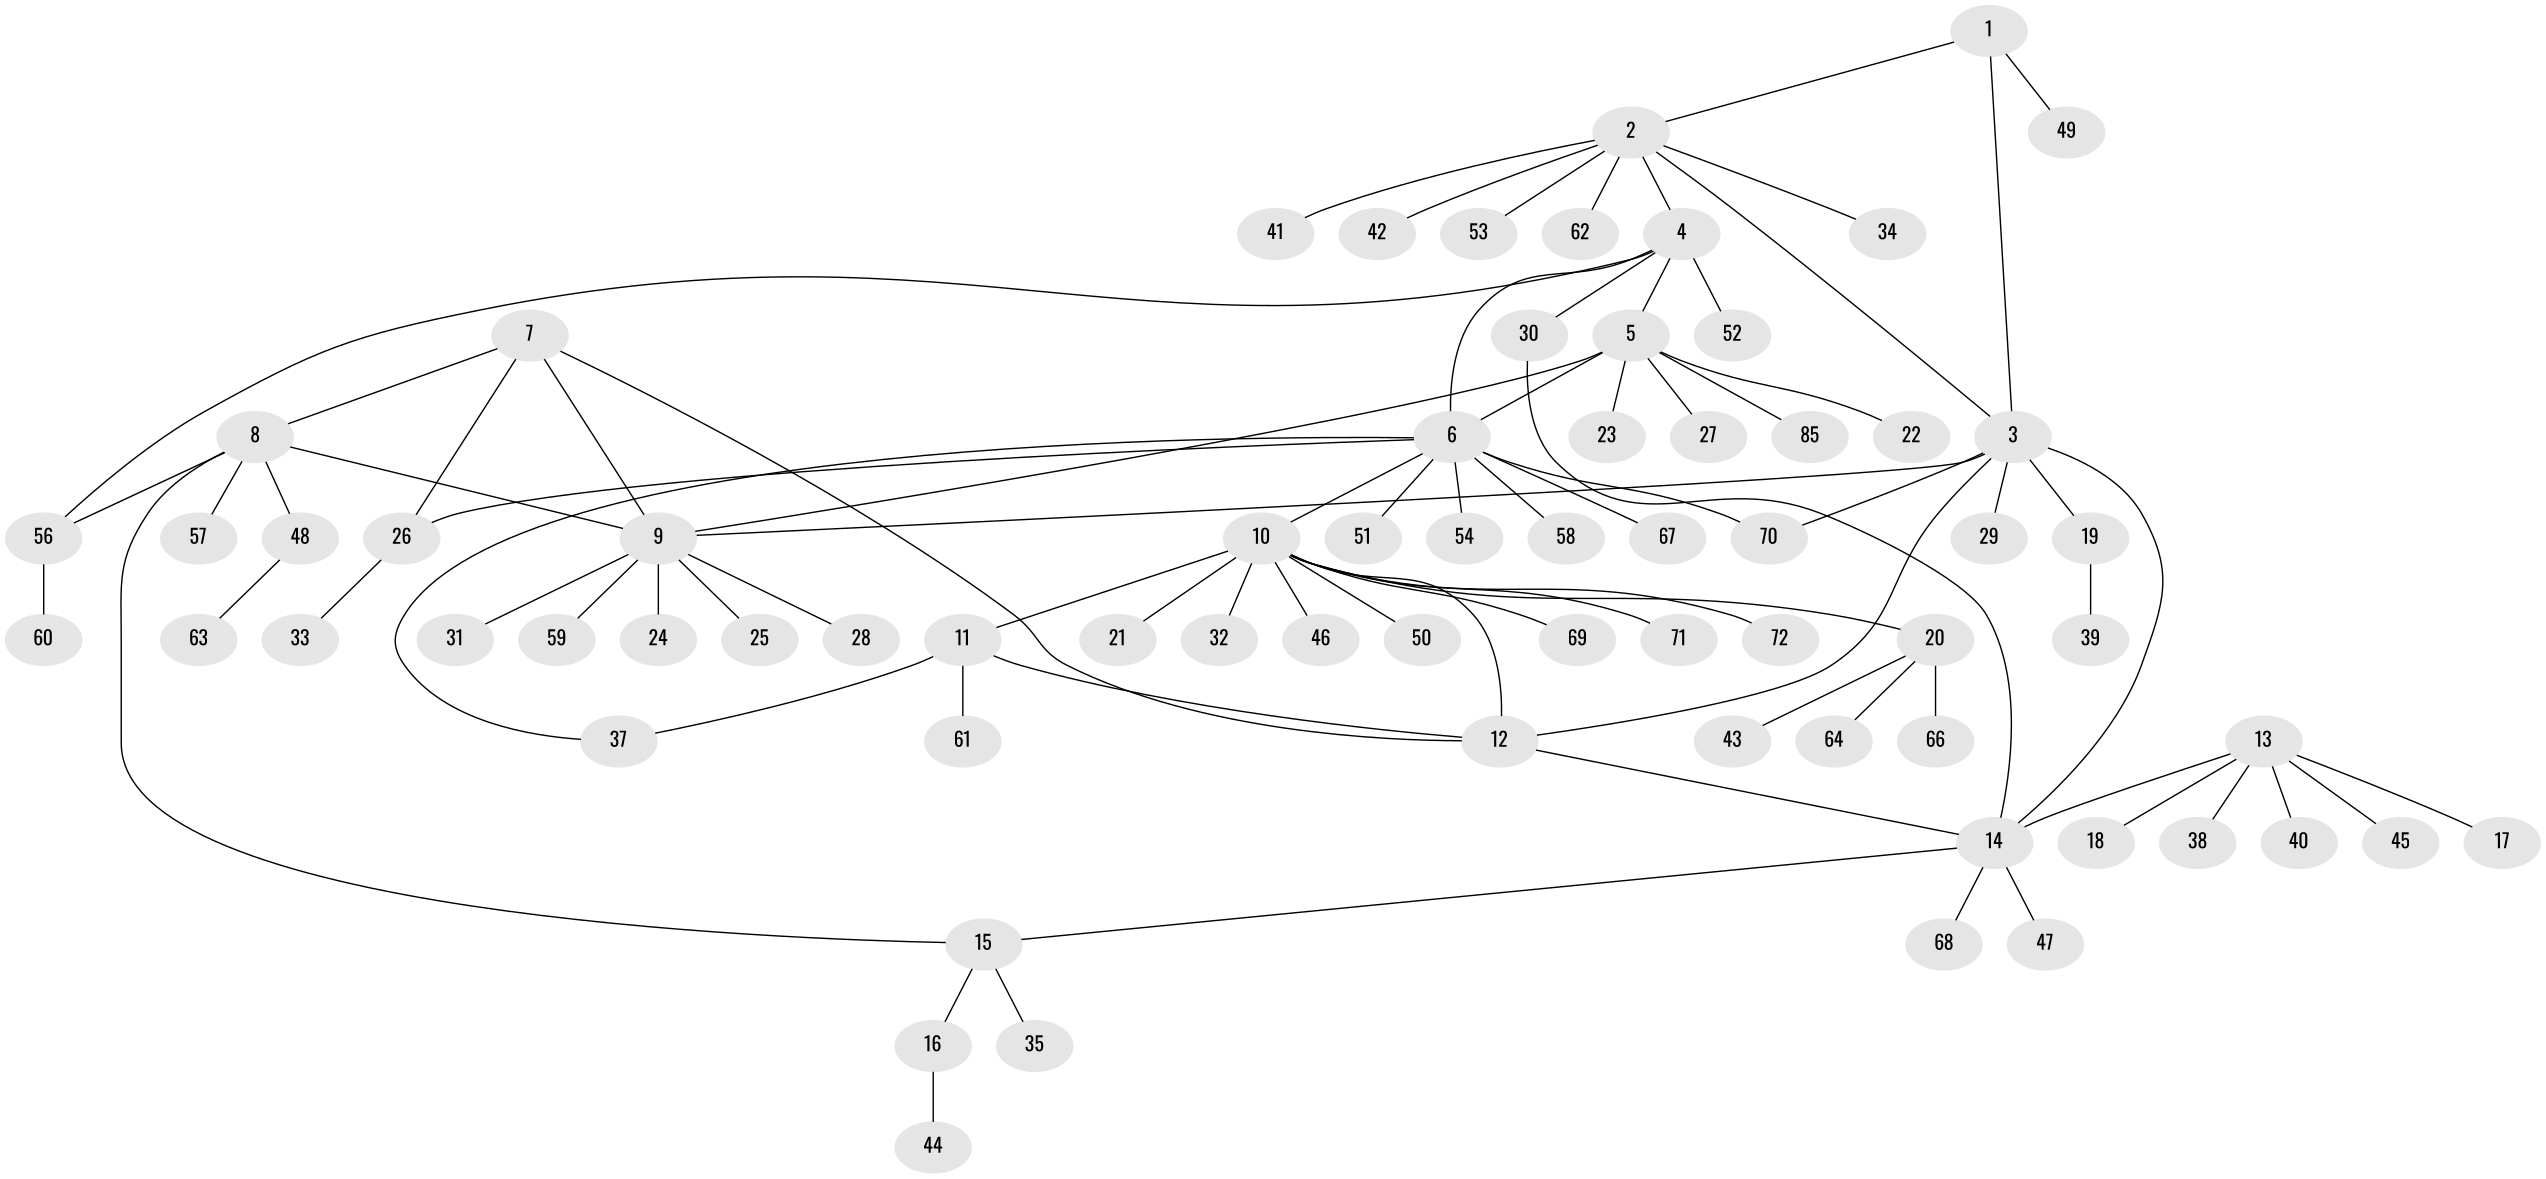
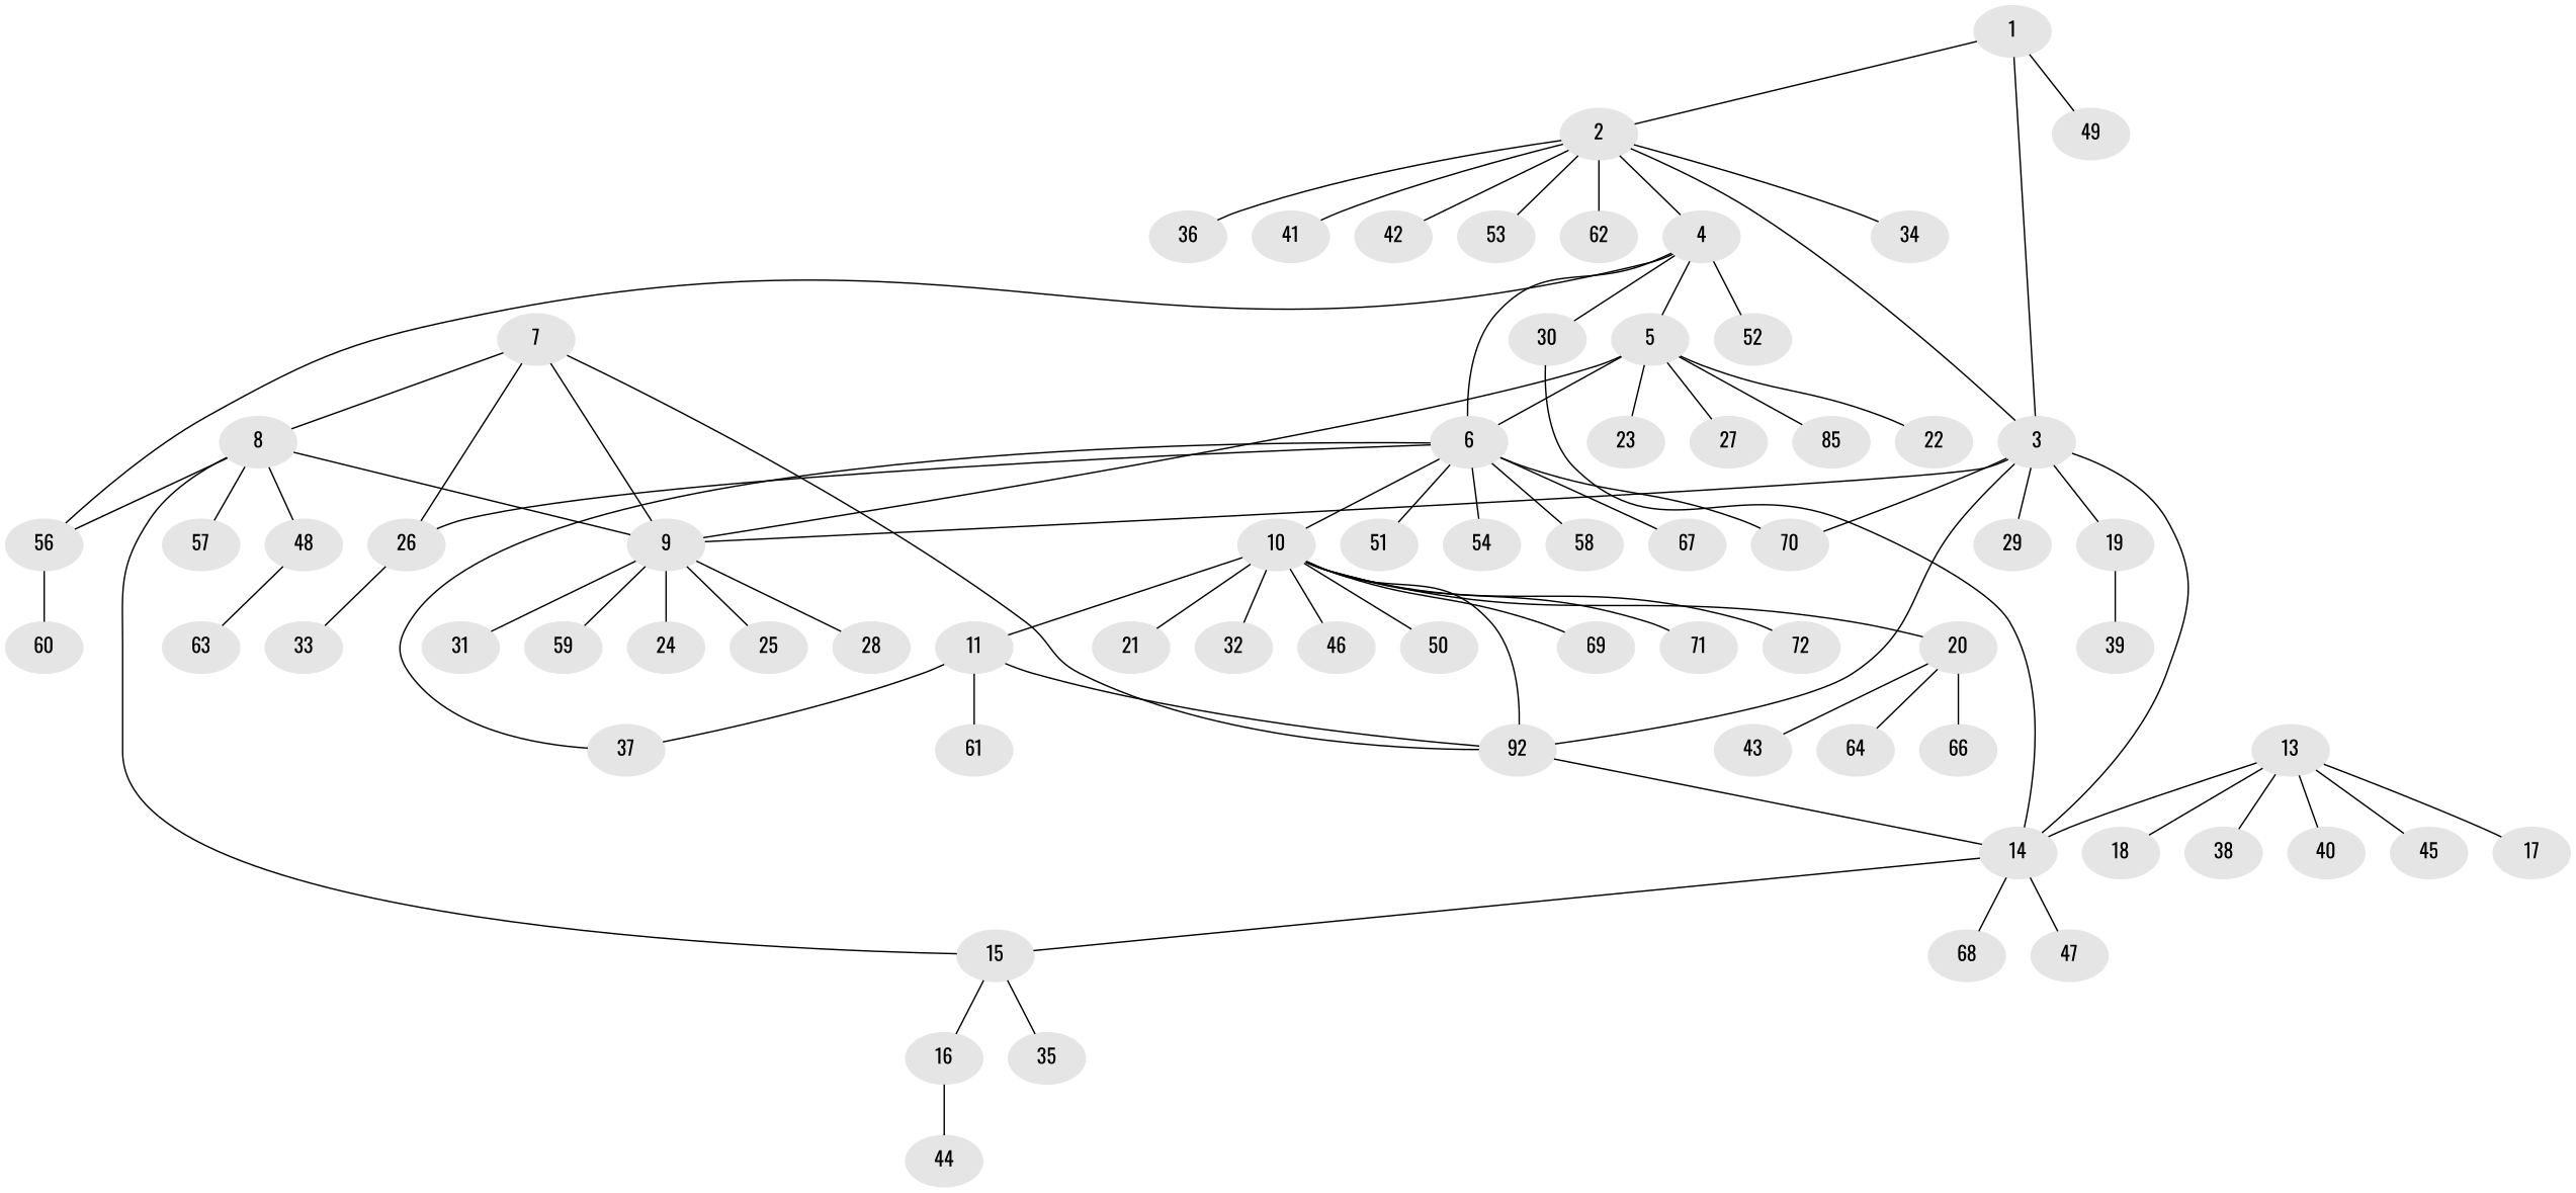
  graph {
    fontname=Oswald
    node [color=gray90 fontname=Oswald style=filled]
    edge [fontname=Oswald]
    1
    2
    3
    49
    4
    34
+   36
    41
    42
    53
    62
    9
-   12
+   12 [label=92]
    14
    19
    29
    70
    5
    6
    30
    52
    56
    24
    25
    28
    31
    59
    15
    47
    68
    39
    22
    23
    27
    n35 [label=85]
    10
    26
    37
    51
    54
    58
    67
    60
    11
    20
    21
    32
    46
    50
    69
    71
    72
    33
    7
    8
    48
    57
    16
    35
    63
    61
    43
    64
    66
    13
    17
    18
    38
    40
    45
    44
    1 -- 2
    1 -- 3
    1 -- 49
    2 -- 3
    2 -- 4
    2 -- 34
+   2 -- 36
    2 -- 41
    2 -- 42
    2 -- 53
    2 -- 62
    3 -- 9
    3 -- 12
    3 -- 14
    3 -- 19
    3 -- 29
    3 -- 70
    4 -- 5
    4 -- 6
    4 -- 30
    4 -- 52
    4 -- 56
    9 -- 24
    9 -- 25
    9 -- 28
    9 -- 31
    9 -- 59
    12 -- 14
    14 -- 15
    14 -- 47
    14 -- 68
    19 -- 39
    5 -- 9
    5 -- 6
    5 -- 22
    5 -- 23
    5 -- 27
    5 -- n35
    6 -- 70
    6 -- 10
    6 -- 26
    6 -- 37
    6 -- 51
    6 -- 54
    6 -- 58
    6 -- 67
    30 -- 14
    56 -- 60
    15 -- 16
    15 -- 35
    10 -- 12
    10 -- 11
    10 -- 20
    10 -- 21
    10 -- 32
    10 -- 46
    10 -- 50
    10 -- 69
    10 -- 71
    10 -- 72
    26 -- 33
    11 -- 12
    11 -- 37
    11 -- 61
    20 -- 43
    20 -- 64
    20 -- 66
    7 -- 9
    7 -- 12
    7 -- 26
    7 -- 8
    8 -- 9
    8 -- 56
    8 -- 15
    8 -- 48
    8 -- 57
    48 -- 63
    16 -- 44
    13 -- 14
    13 -- 17
    13 -- 18
    13 -- 38
    13 -- 40
    13 -- 45
  }
